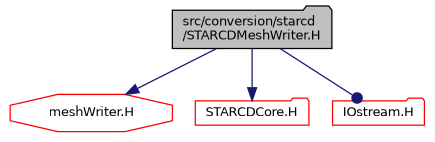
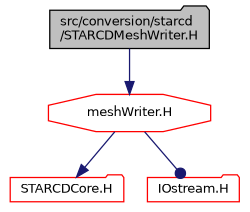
  digraph {
    node [color=red fontname=Helvetica fontsize=10 shape=folder]
    edge [arrowhead=normal color=midnightblue fontname=Helvetica fontsize=10 labelfontname=Helvetica labelfontsize=10 style=solid]
    n1 [color=black fillcolor=grey75 fontcolor=black height=0.2 label="src/conversion/starcd\l/STARCDMeshWriter.H" style=filled width=0.4]
    n2 [height=0.2 label="meshWriter.H" shape=octagon width=0.4]
    n3 [height=0.2 label="STARCDCore.H" width=0.4]
    n4 [height=0.2 label="IOstream.H" width=0.4]
    n1 -> n2
-   n1 -> n3
-   n1 -> n4 [arrowhead=dot]
+   n2 -> n3
+   n2 -> n4 [arrowhead=dot]
  }
